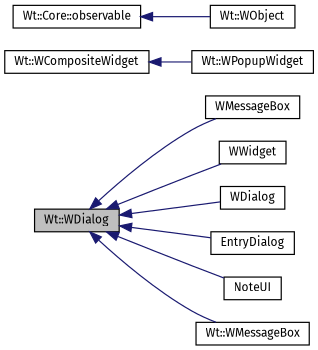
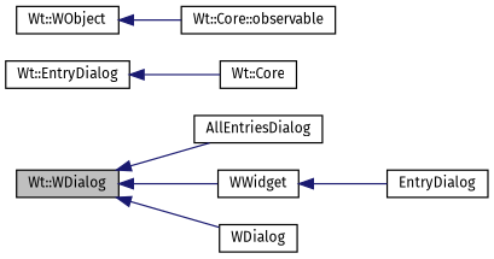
  digraph {
    fontname="Fira Sans"
    rankdir=LR
    node [color=black fillcolor=white fontname="Fira Sans" fontsize=10 shape=record style=filled]
    edge [color=midnightblue dir=back fontname="Fira Sans" fontsize=10 labelfontname=Helvetica labelfontsize=10 style=solid]
    n1 [fillcolor=grey75 fontcolor=black height=0.2 label="Wt::WDialog" width=0.4]
-   n2 [height=0.2 label=WMessageBox width=0.4]
+   n2 [height=0.2 label=AllEntriesDialog width=0.4]
    n3 [height=0.2 label=WWidget width=0.4]
    n4 [height=0.2 label=WDialog width=0.4]
    n5 [height=0.2 label=EntryDialog width=0.4]
-   n6 [height=0.2 label=NoteUI width=0.4]
-   n7 [height=0.2 label="Wt::WMessageBox" width=0.4]
-   n8 [height=0.2 label="Wt::WPopupWidget" width=0.4]
-   n9 [height=0.2 label="Wt::WCompositeWidget" width=0.4]
+   n8 [height=0.2 label="Wt::Core" width=0.4]
+   n9 [height=0.2 label="Wt::EntryDialog" width=0.4]
    n10 [height=0.2 label="Wt::WObject" width=0.4]
    n11 [height=0.2 label="Wt::Core::observable" width=0.4]
    n1 -> n2
    n1 -> n3
    n1 -> n4
-   n1 -> n5
-   n1 -> n6
-   n1 -> n7
+   n3 -> n5
    n9 -> n8
-   n11 -> n10
+   n10 -> n11
  }
